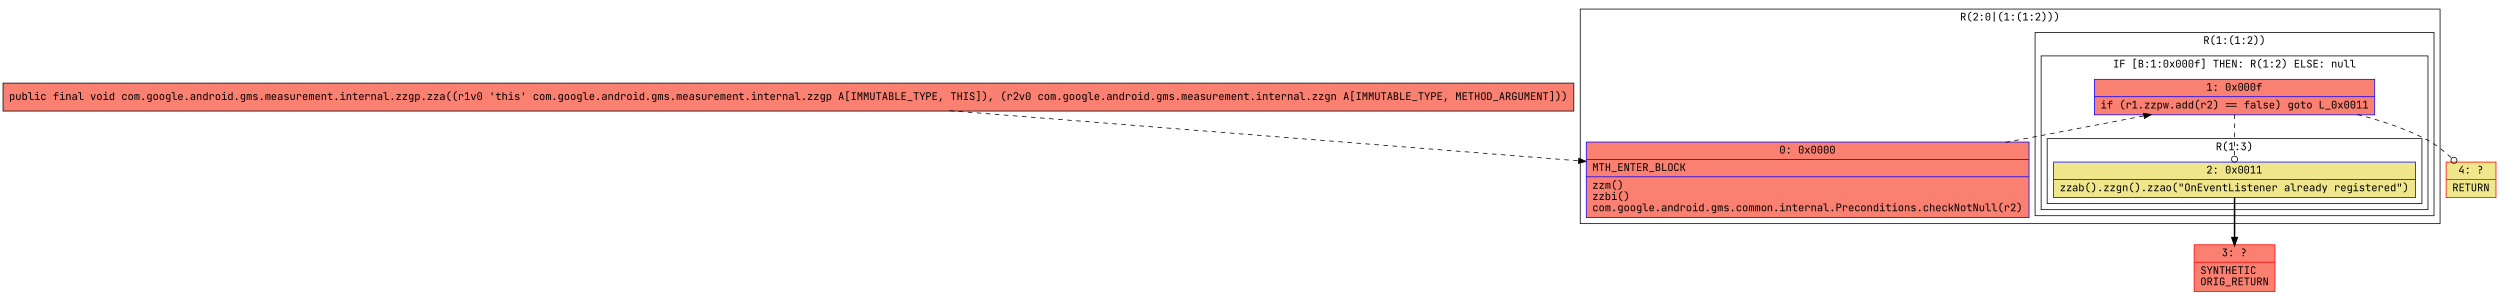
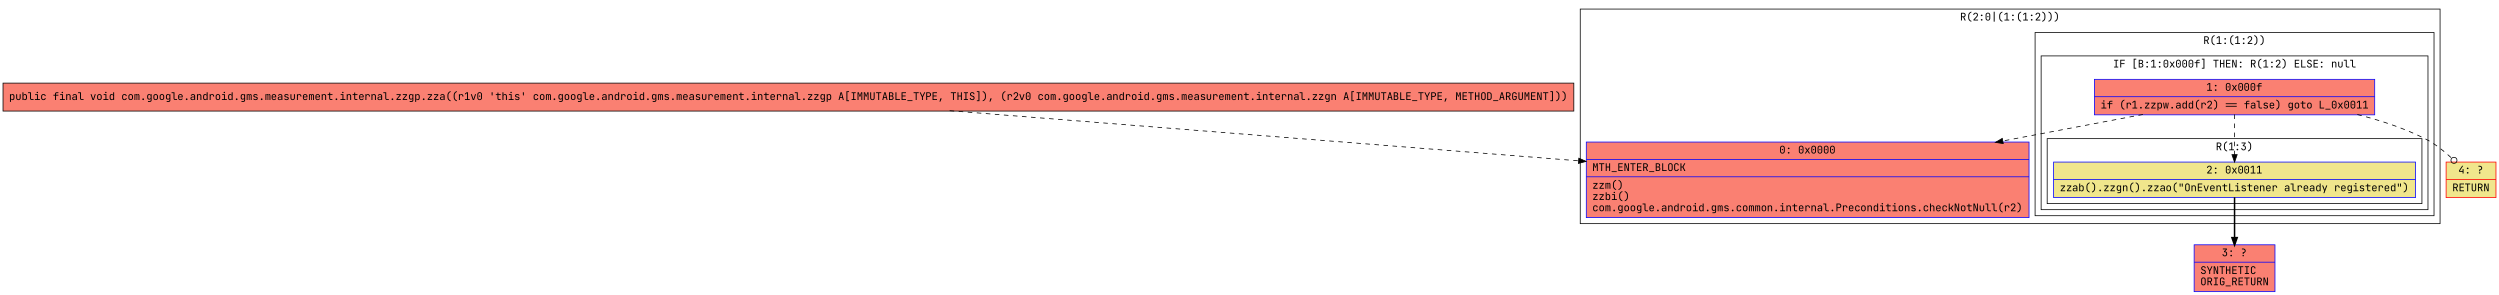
  digraph {
    fontname="JetBrains Mono"
    node [color=blue fillcolor=salmon fontname="JetBrains Mono" shape=record style=filled]
    edge [arrowhead=normal fontname="JetBrains Mono" style=dashed]
    n1 [fillcolor=khaki label="{2\:\ 0x0011|zzab().zzgn().zzao(\"OnEventListener already registered\")\l}"]
    n2 [label="{1\:\ 0x000f|if (r1.zzpw.add(r2) == false) goto L_0x0011\l}"]
    n3 [label="{0\:\ 0x0000|MTH_ENTER_BLOCK\l|zzm()\lzzbi()\lcom.google.android.gms.common.internal.Preconditions.checkNotNull(r2)\l}"]
-   n4 [color=red label="{3\:\ ?|SYNTHETIC\lORIG_RETURN\l}"]
+   n4 [label="{3\:\ ?|SYNTHETIC\lORIG_RETURN\l}"]
    n5 [color=red fillcolor=khaki label="{4\:\ ?|RETURN\l}"]
    n6 [label="{public final void com.google.android.gms.measurement.internal.zzgp.zza((r1v0 'this' com.google.android.gms.measurement.internal.zzgp A[IMMUTABLE_TYPE, THIS]), (r2v0 com.google.android.gms.measurement.internal.zzgn A[IMMUTABLE_TYPE, METHOD_ARGUMENT])) }" color=""]
    subgraph cluster_1 {
      label="R(2:0|(1:(1:2)))"
      n3
      subgraph cluster_2 {
        label="R(1:(1:2))"
        subgraph cluster_3 {
          label="IF [B:1:0x000f] THEN: R(1:2) ELSE: null"
          n2
          subgraph cluster_4 {
            label="R(1:3)"
            n1
          }
        }
      }
    }
    n1 -> n4 [style=bold]
-   n2 -> n1 [arrowhead=odot]
+   n2 -> n1
    n2 -> n5 [arrowhead=odot]
-   n3 -> n2
+   n2 -> n3
    n6 -> n3
  }
